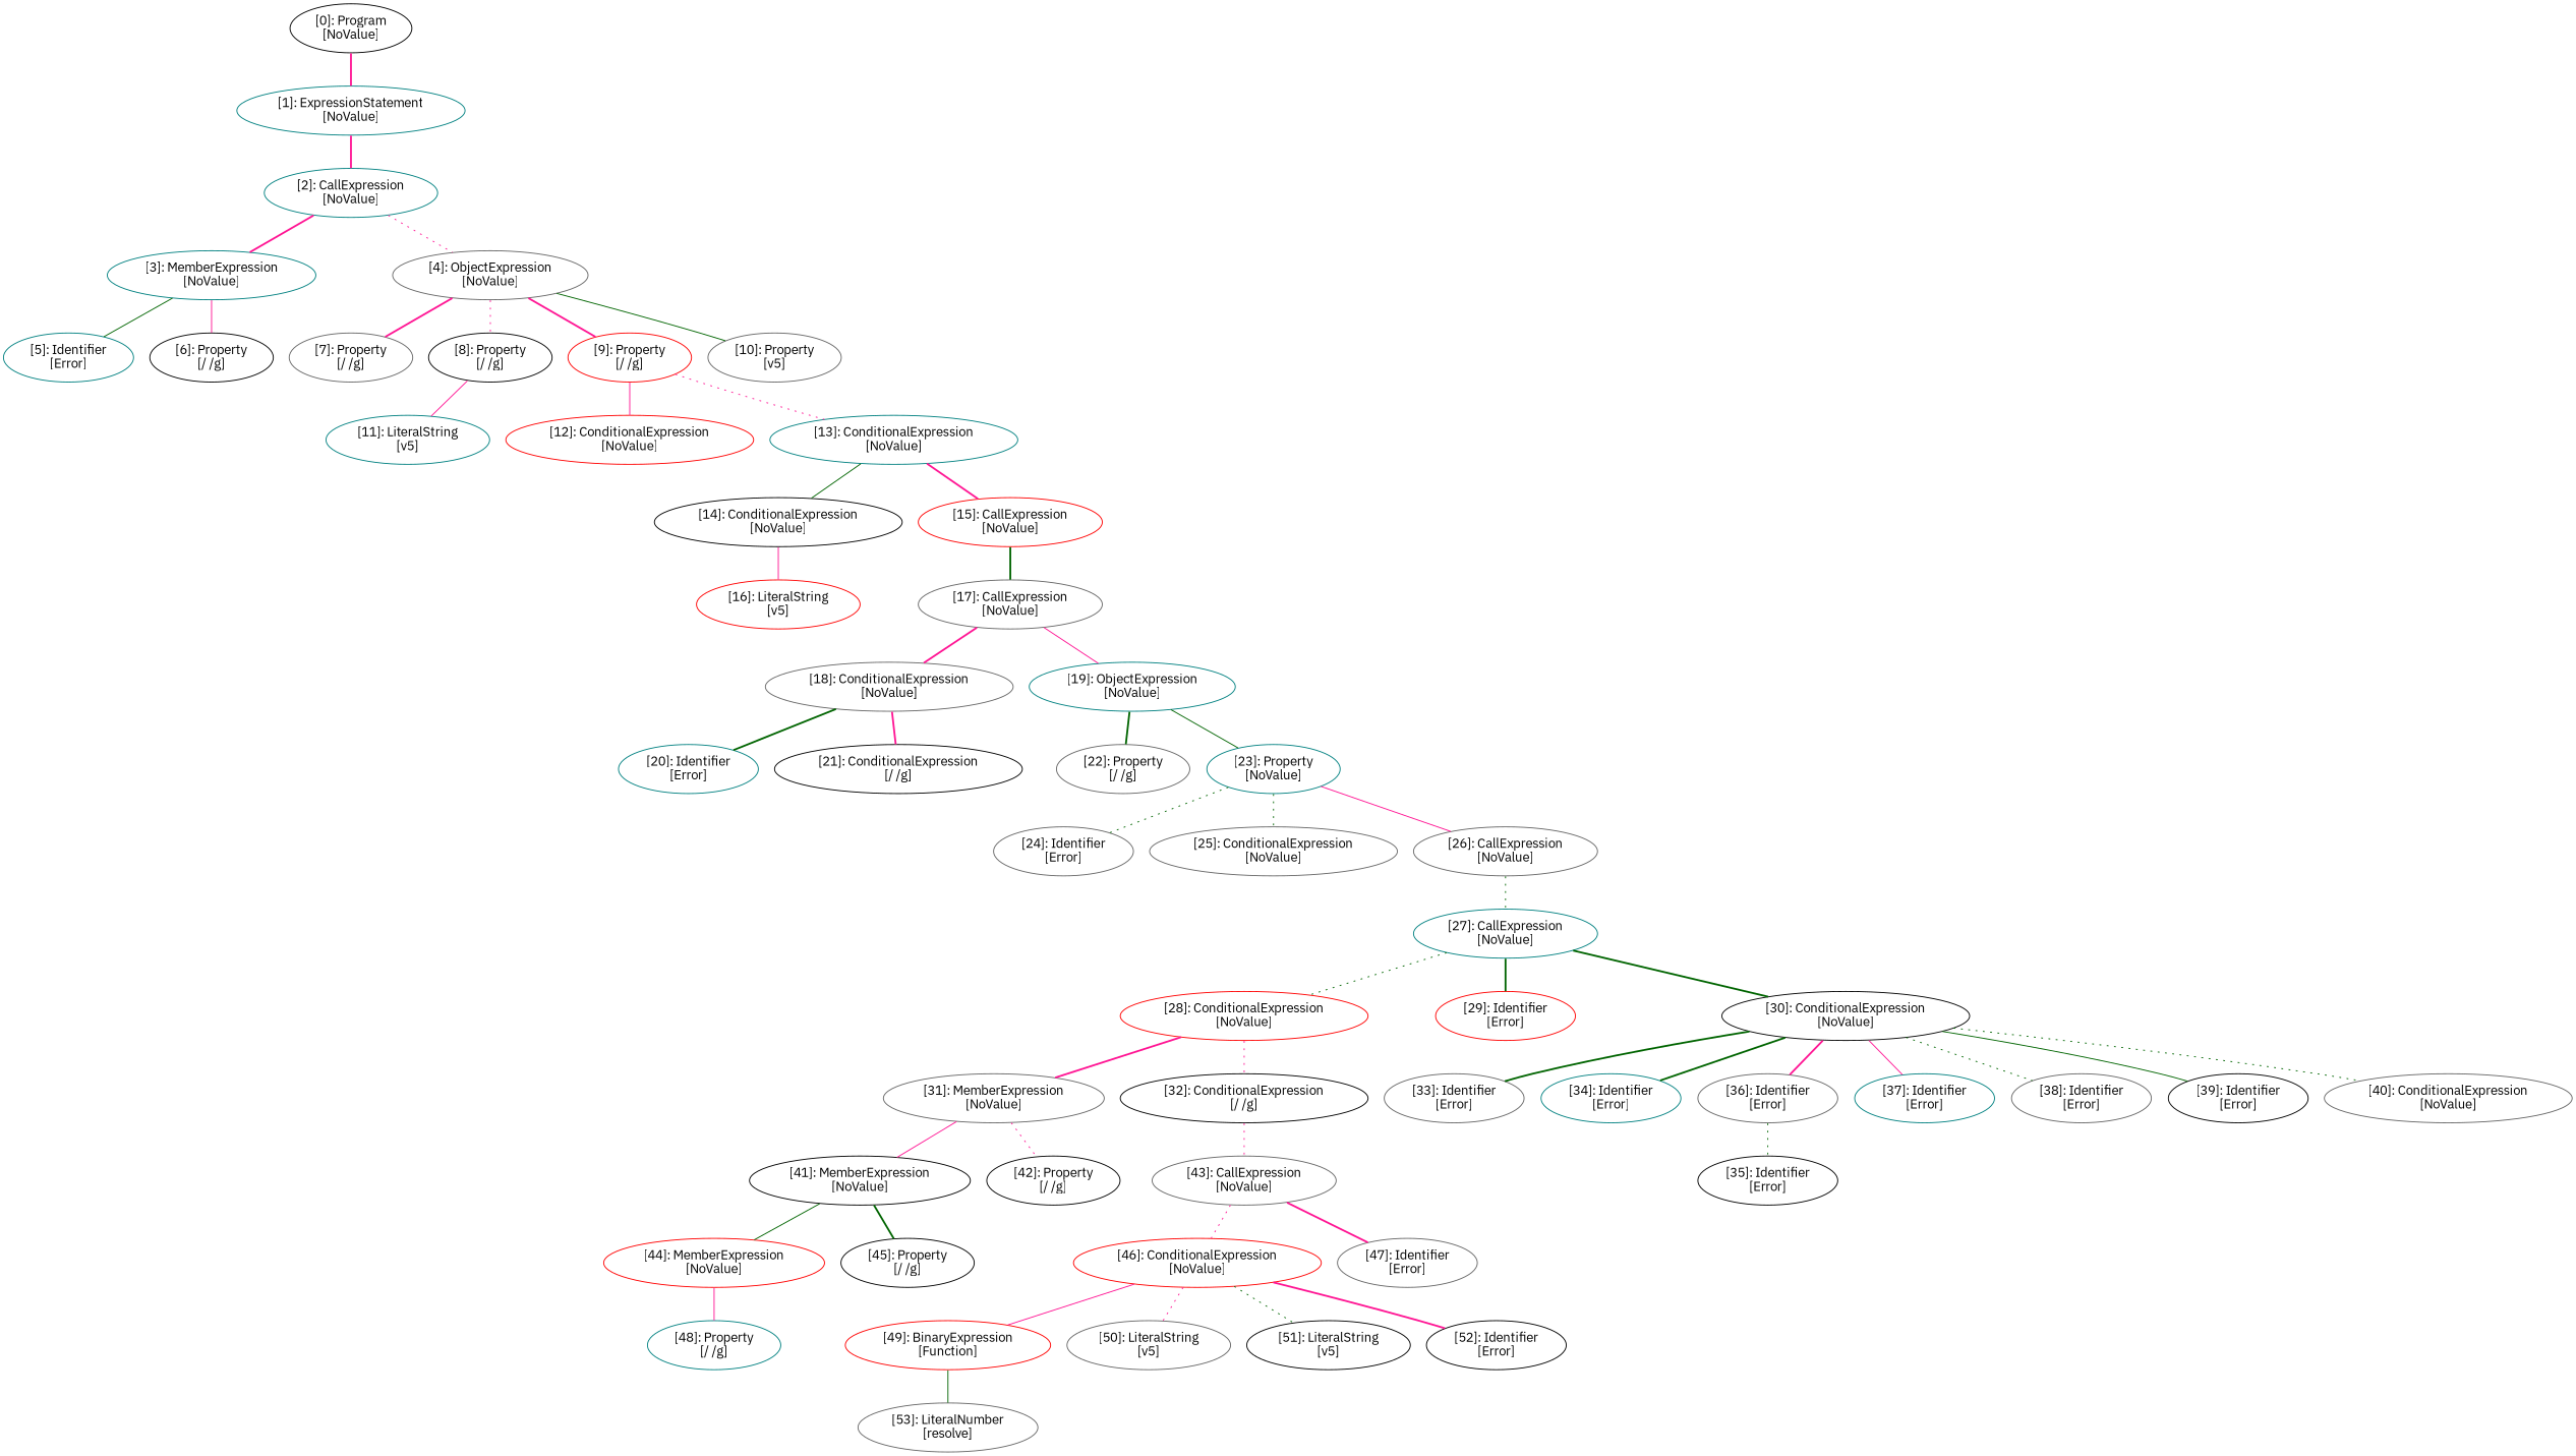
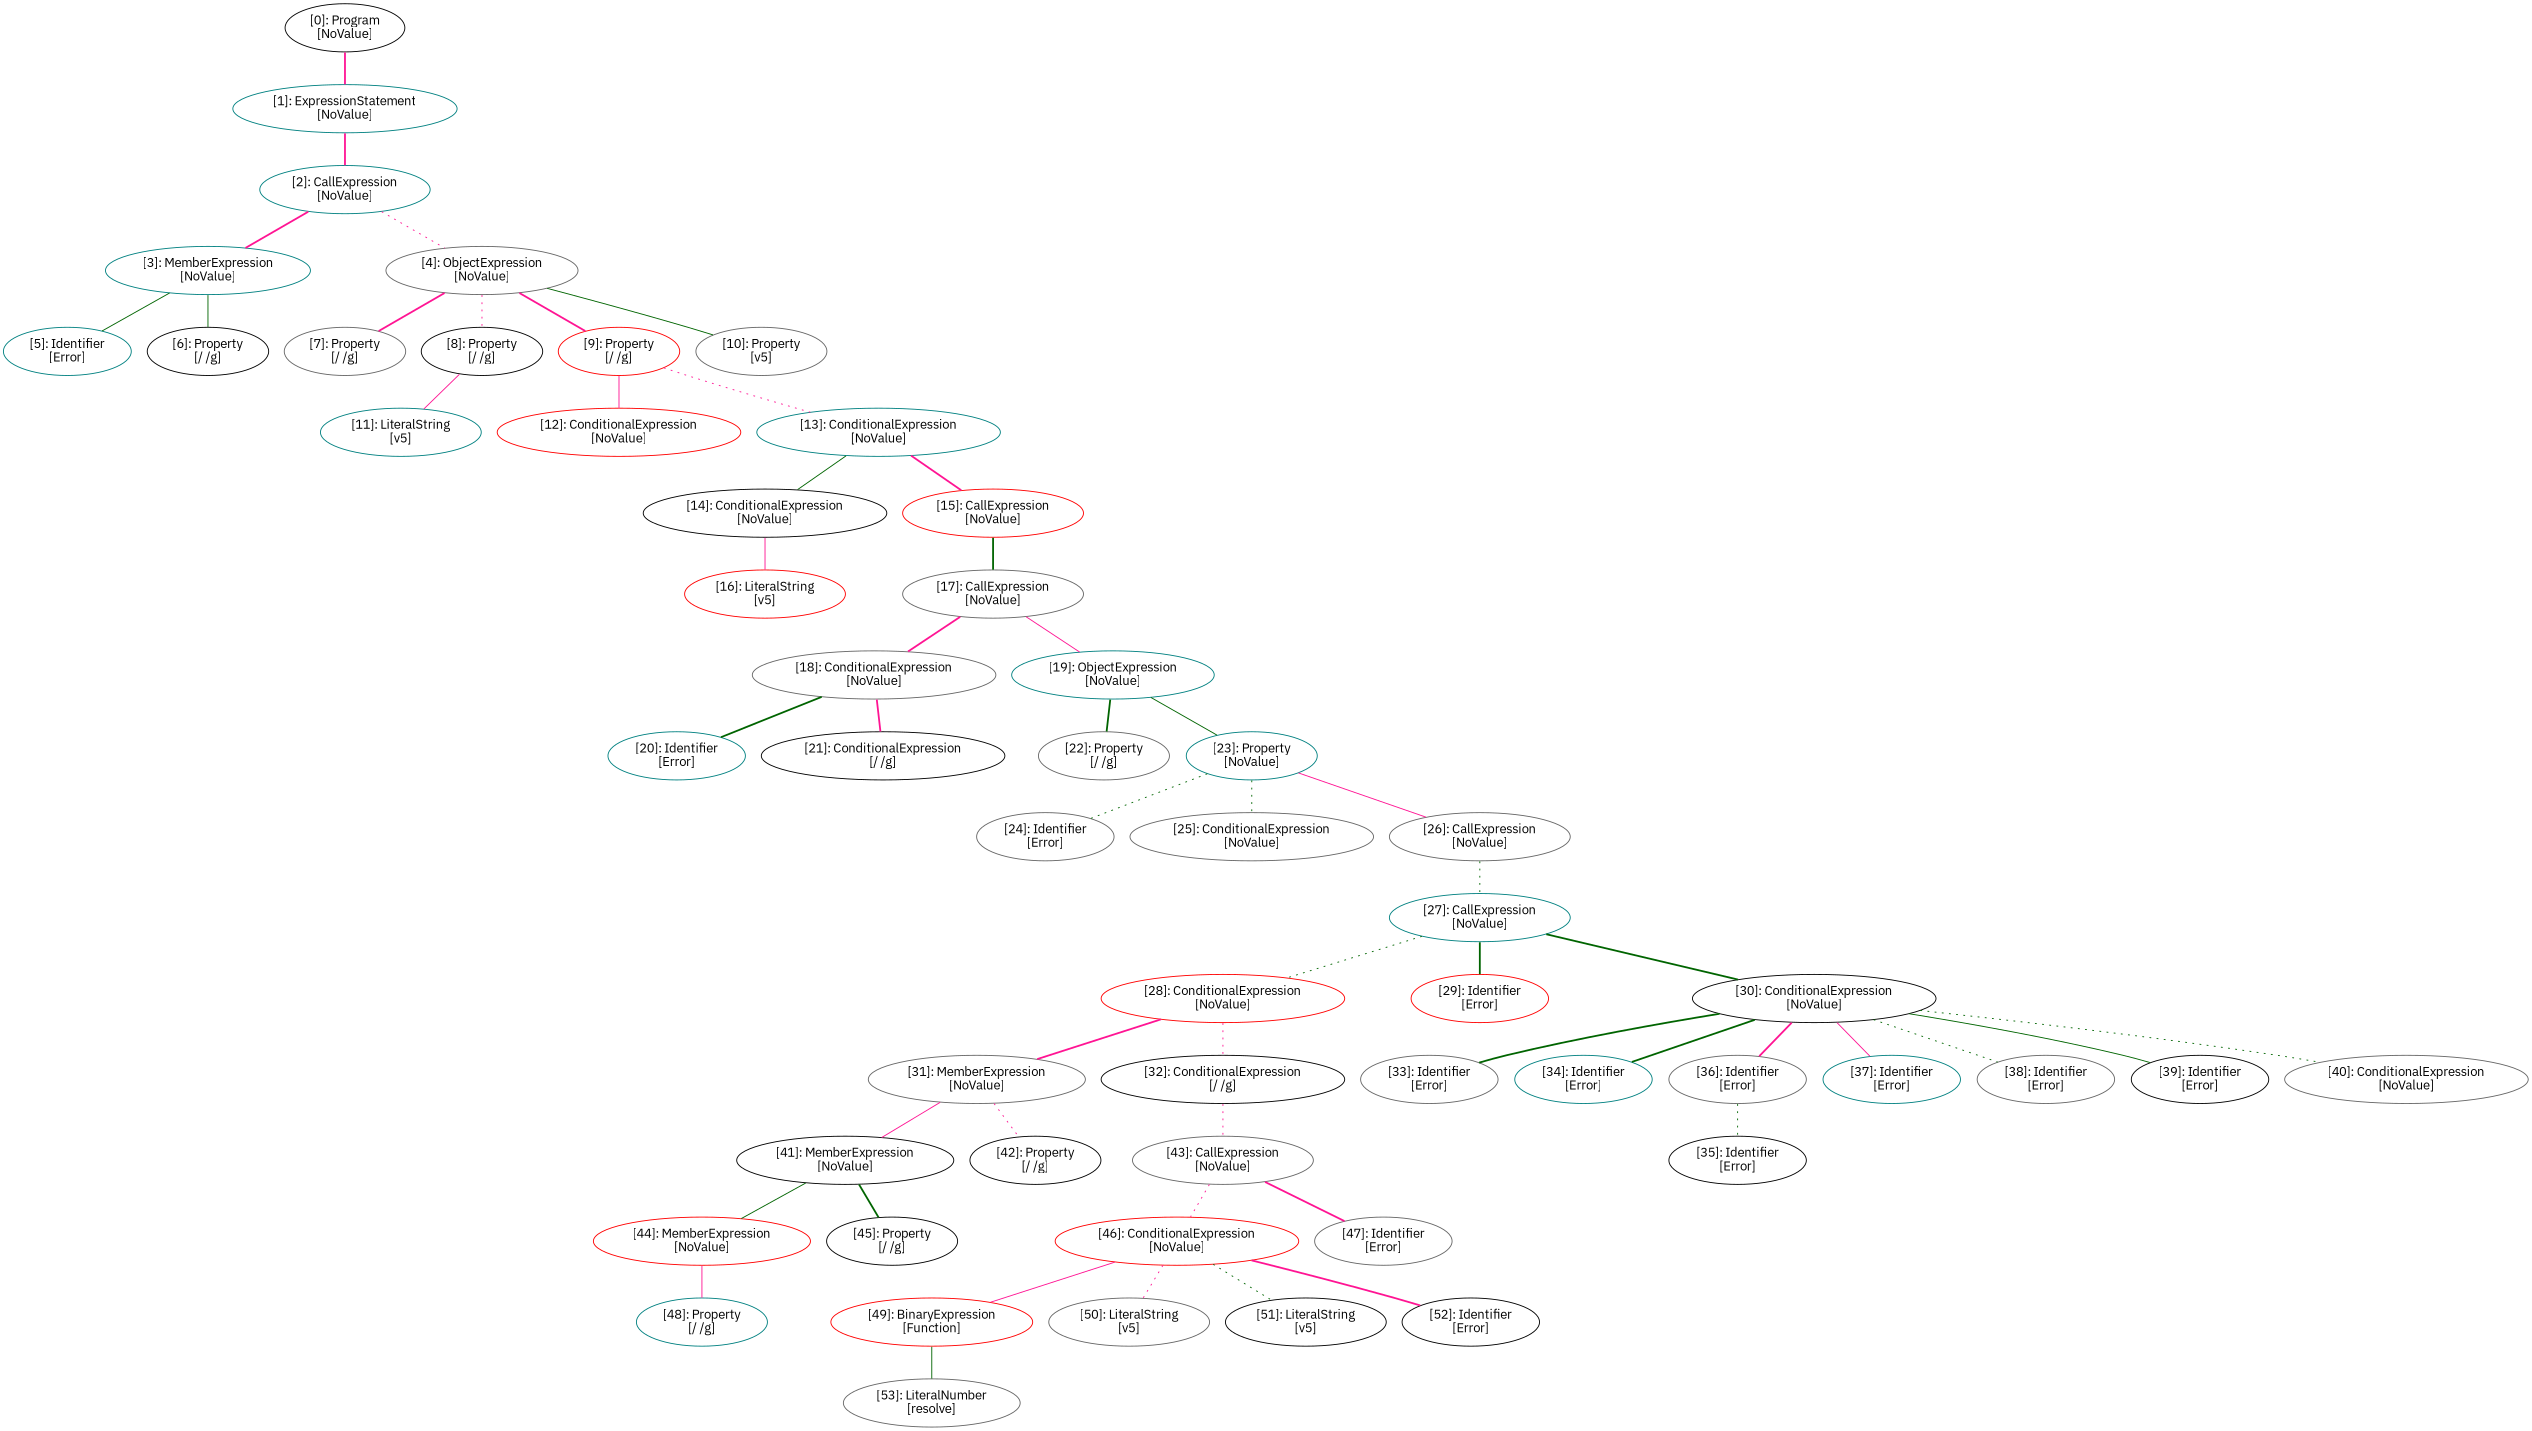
  graph {
    fontname="IBM Plex Sans"
    node [color=gray40 fontname="IBM Plex Sans"]
    edge [color=deeppink fontname="IBM Plex Sans" style=bold]
    n1 [color=black label="[0]: Program\n[NoValue]"]
    n2 [color=teal label="[1]: ExpressionStatement\n[NoValue]"]
    n3 [color=teal label="[2]: CallExpression\n[NoValue]"]
    n4 [color=teal label="[3]: MemberExpression\n[NoValue]"]
    n5 [label="[4]: ObjectExpression\n[NoValue]"]
    n6 [color=teal label="[5]: Identifier\n[Error]"]
    n7 [color=black label="[6]: Property\n[/ /g]"]
    n8 [label="[7]: Property\n[/ /g]"]
    n9 [color=black label="[8]: Property\n[/ /g]"]
    n10 [color=red label="[9]: Property\n[/ /g]"]
    n11 [label="[10]: Property\n[v5]"]
    n12 [color=teal label="[11]: LiteralString\n[v5]"]
    n13 [color=red label="[12]: ConditionalExpression\n[NoValue]"]
    n14 [color=teal label="[13]: ConditionalExpression\n[NoValue]"]
    n15 [color=black label="[14]: ConditionalExpression\n[NoValue]"]
    n16 [color=red label="[15]: CallExpression\n[NoValue]"]
    n17 [color=red label="[16]: LiteralString\n[v5]"]
    n18 [label="[17]: CallExpression\n[NoValue]"]
    n19 [label="[18]: ConditionalExpression\n[NoValue]"]
    n20 [color=teal label="[19]: ObjectExpression\n[NoValue]"]
    n21 [color=teal label="[20]: Identifier\n[Error]"]
    n22 [color=black label="[21]: ConditionalExpression\n[/ /g]"]
    n23 [label="[22]: Property\n[/ /g]"]
    n24 [color=teal label="[23]: Property\n[NoValue]"]
    n25 [label="[24]: Identifier\n[Error]"]
    n26 [label="[25]: ConditionalExpression\n[NoValue]"]
    n27 [label="[26]: CallExpression\n[NoValue]"]
    n28 [color=teal label="[27]: CallExpression\n[NoValue]"]
    n29 [color=red label="[28]: ConditionalExpression\n[NoValue]"]
    n30 [color=red label="[29]: Identifier\n[Error]"]
    n31 [color=black label="[30]: ConditionalExpression\n[NoValue]"]
    n32 [label="[31]: MemberExpression\n[NoValue]"]
    n33 [color=black label="[32]: ConditionalExpression\n[/ /g]"]
    n34 [label="[33]: Identifier\n[Error]"]
    n35 [color=teal label="[34]: Identifier\n[Error]"]
    n36 [label="[36]: Identifier\n[Error]"]
    n37 [color=teal label="[37]: Identifier\n[Error]"]
    n38 [label="[38]: Identifier\n[Error]"]
    n39 [color=black label="[39]: Identifier\n[Error]"]
    n40 [label="[40]: ConditionalExpression\n[NoValue]"]
    n41 [color=black label="[41]: MemberExpression\n[NoValue]"]
    n42 [color=black label="[42]: Property\n[/ /g]"]
    n43 [label="[43]: CallExpression\n[NoValue]"]
    n44 [color=black label="[35]: Identifier\n[Error]"]
    n45 [color=red label="[44]: MemberExpression\n[NoValue]"]
    n46 [color=black label="[45]: Property\n[/ /g]"]
    n47 [color=red label="[46]: ConditionalExpression\n[NoValue]"]
    n48 [label="[47]: Identifier\n[Error]"]
    n49 [color=teal label="[48]: Property\n[/ /g]"]
    n50 [color=red label="[49]: BinaryExpression\n[Function]"]
    n51 [label="[50]: LiteralString\n[v5]"]
    n52 [color=black label="[51]: LiteralString\n[v5]"]
    n53 [color=black label="[52]: Identifier\n[Error]"]
    n54 [label="[53]: LiteralNumber\n[resolve]"]
    n1 -- n2
    n2 -- n3
    n3 -- n4
    n3 -- n5 [style=dotted]
    n4 -- n6 [color=darkgreen style=solid]
-   n4 -- n7 [style=solid]
+   n4 -- n7 [color=darkgreen style=solid]
    n5 -- n8
    n5 -- n9 [style=dotted]
    n5 -- n10
    n5 -- n11 [color=darkgreen style=solid]
    n9 -- n12 [style=solid]
    n10 -- n13 [style=solid]
    n10 -- n14 [style=dotted]
    n14 -- n15 [color=darkgreen style=solid]
    n14 -- n16
    n15 -- n17 [style=solid]
    n16 -- n18 [color=darkgreen]
    n18 -- n19
    n18 -- n20 [style=solid]
    n19 -- n21 [color=darkgreen]
    n19 -- n22
    n20 -- n23 [color=darkgreen]
    n20 -- n24 [color=darkgreen style=solid]
    n24 -- n25 [color=darkgreen style=dotted]
    n24 -- n26 [color=darkgreen style=dotted]
    n24 -- n27 [style=solid]
    n27 -- n28 [color=darkgreen style=dotted]
    n28 -- n29 [color=darkgreen style=dotted]
    n28 -- n30 [color=darkgreen]
    n28 -- n31 [color=darkgreen]
    n29 -- n32
    n29 -- n33 [style=dotted]
    n31 -- n34 [color=darkgreen]
    n31 -- n35 [color=darkgreen]
    n31 -- n36
    n31 -- n37 [style=solid]
    n31 -- n38 [color=darkgreen style=dotted]
    n31 -- n39 [color=darkgreen style=solid]
    n31 -- n40 [color=darkgreen style=dotted]
    n32 -- n41 [style=solid]
    n32 -- n42 [style=dotted]
    n33 -- n43 [style=dotted]
    n36 -- n44 [color=darkgreen style=dotted]
    n41 -- n45 [color=darkgreen style=solid]
    n41 -- n46 [color=darkgreen]
    n43 -- n47 [style=dotted]
    n43 -- n48
    n45 -- n49 [style=solid]
    n47 -- n50 [style=solid]
    n47 -- n51 [style=dotted]
    n47 -- n52 [color=darkgreen style=dotted]
    n47 -- n53
    n50 -- n54 [color=darkgreen style=solid]
  }
